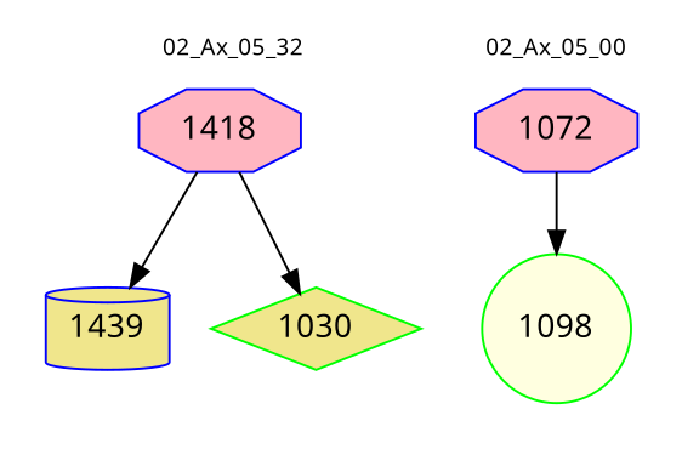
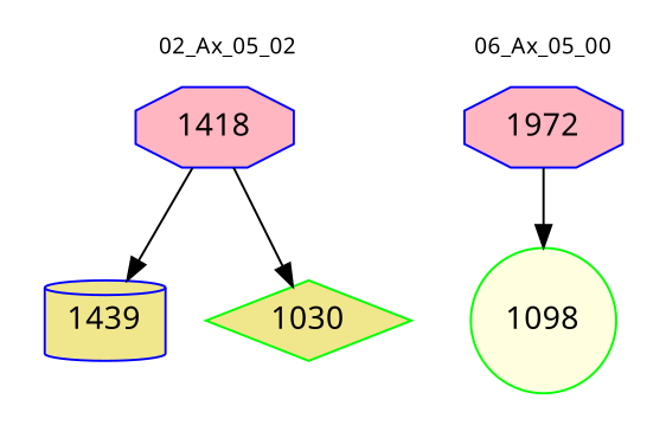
  digraph {
    fontname="Noto Sans"
    node [color=blue fillcolor=lightpink fontname="Noto Sans" shape=octagon style=filled]
    edge [color=black fontname="Noto Sans"]
    n1 [label=1418]
    n2 [fillcolor=khaki label=1439 shape=cylinder]
    n3 [color=green fillcolor=khaki label=1030 shape=diamond]
-   n4 [label=1072]
+   n4 [label=1972]
    n5 [color=green fillcolor=lightyellow label=1098 shape=circle]
    subgraph cluster_1 {
      color=white
      fontsize=10
-     label="02_Ax_05_32"
+     label="02_Ax_05_02"
      n1
      n2
      n3
    }
    subgraph cluster_2 {
      color=white
      fontsize=10
-     label="02_Ax_05_00"
+     label="06_Ax_05_00"
      n4
      n5
    }
    n1 -> n2
    n1 -> n3
    n4 -> n5
  }
